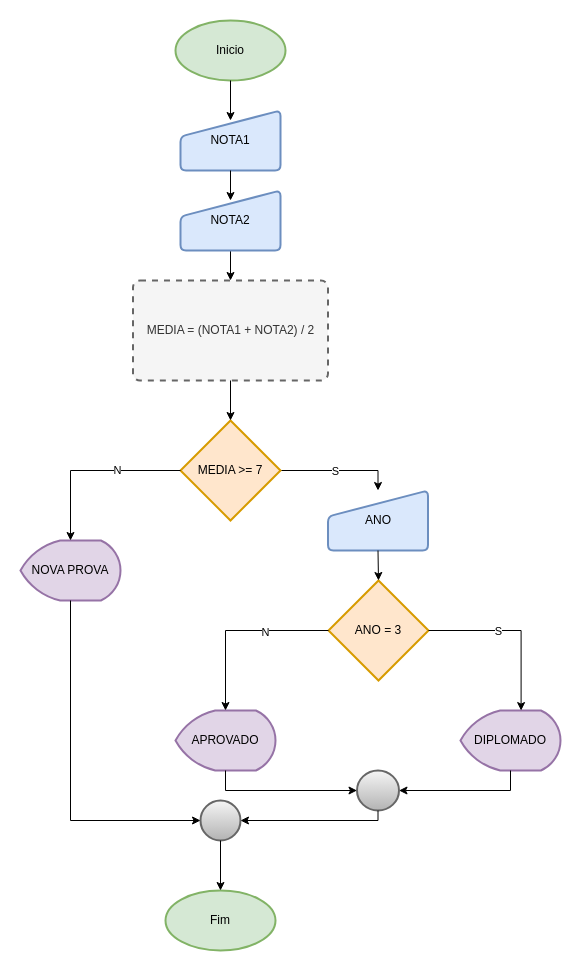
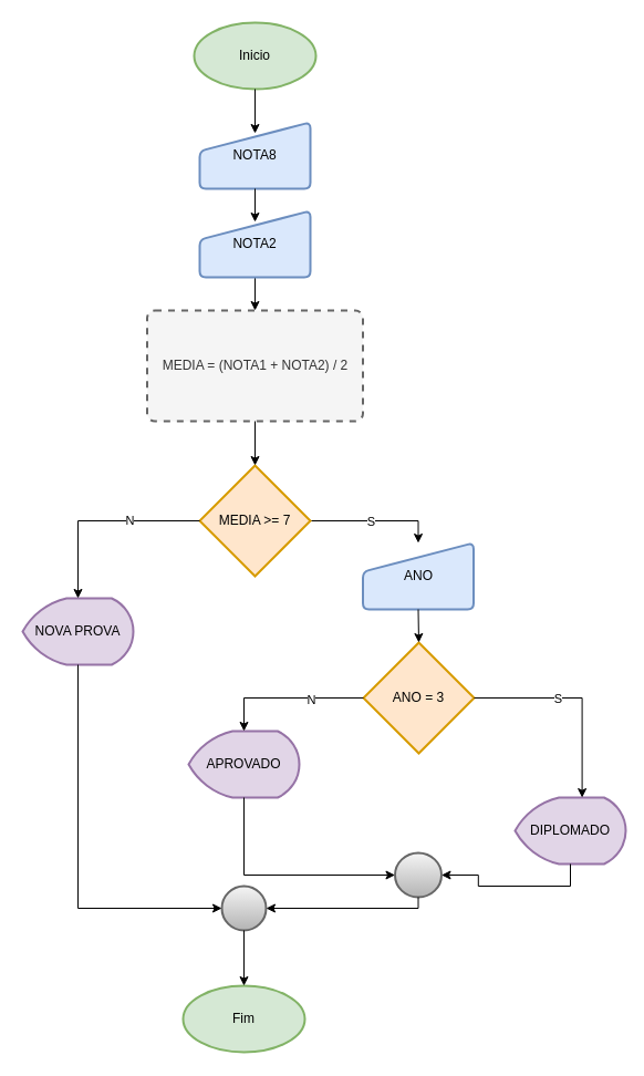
  <mxCell id="0" />
  <mxCell id="1" parent="0" />
  <mxCell id="2" value="Inicio" style="strokeWidth=2;html=1;shape=mxgraph.flowchart.start_1;whiteSpace=wrap;fillColor=#d5e8d4;strokeColor=#82b366;" vertex="1" parent="1"><mxGeometry x="175" y="20" width="110" height="60" as="geometry" /></mxCell>
- <mxCell id="3" value="NOTA1" style="html=1;strokeWidth=2;shape=manualInput;whiteSpace=wrap;rounded=1;size=26;arcSize=11;fillColor=#dae8fc;strokeColor=#6c8ebf;" vertex="1" parent="1"><mxGeometry x="180" y="110" width="100" height="60" as="geometry" /></mxCell>
+ <mxCell id="3" value="NOTA8" style="html=1;strokeWidth=2;shape=manualInput;whiteSpace=wrap;rounded=1;size=26;arcSize=11;fillColor=#dae8fc;strokeColor=#6c8ebf;" vertex="1" parent="1"><mxGeometry x="180" y="110" width="100" height="60" as="geometry" /></mxCell>
  <mxCell id="4" value="Fim" style="strokeWidth=2;html=1;shape=mxgraph.flowchart.start_1;whiteSpace=wrap;fillColor=#d5e8d4;strokeColor=#82b366;" vertex="1" parent="1"><mxGeometry x="165" y="890" width="110" height="60" as="geometry" /></mxCell>
  <mxCell id="5" style="edgeStyle=orthogonalEdgeStyle;rounded=0;orthogonalLoop=1;jettySize=auto;html=1;exitX=0.5;exitY=1;exitDx=0;exitDy=0;entryX=0.5;entryY=0;entryDx=0;entryDy=0;" edge="1" parent="1" source="6" target="7"><mxGeometry relative="1" as="geometry" /></mxCell>
  <mxCell id="6" value="NOTA2" style="html=1;strokeWidth=2;shape=manualInput;whiteSpace=wrap;rounded=1;size=26;arcSize=11;fillColor=#dae8fc;strokeColor=#6c8ebf;" vertex="1" parent="1"><mxGeometry x="180" y="190" width="100" height="60" as="geometry" /></mxCell>
  <mxCell id="7" value="MEDIA = (NOTA1 + NOTA2) / 2" style="rounded=1;whiteSpace=wrap;html=1;absoluteArcSize=1;arcSize=14;strokeWidth=2;fillColor=#f5f5f5;fontColor=#333333;strokeColor=#666666;dashed=1;" vertex="1" parent="1"><mxGeometry x="132.5" y="280" width="195" height="100" as="geometry" /></mxCell>
  <mxCell id="8" style="edgeStyle=orthogonalEdgeStyle;rounded=0;orthogonalLoop=1;jettySize=auto;html=1;exitX=0.5;exitY=1;exitDx=0;exitDy=0;exitPerimeter=0;entryX=0.5;entryY=0.167;entryDx=0;entryDy=0;entryPerimeter=0;" edge="1" parent="1" source="2" target="3"><mxGeometry relative="1" as="geometry" /></mxCell>
  <mxCell id="9" style="edgeStyle=orthogonalEdgeStyle;rounded=0;orthogonalLoop=1;jettySize=auto;html=1;exitX=0.5;exitY=1;exitDx=0;exitDy=0;entryX=0.5;entryY=0.167;entryDx=0;entryDy=0;entryPerimeter=0;" edge="1" parent="1" source="3" target="6"><mxGeometry relative="1" as="geometry" /></mxCell>
  <mxCell id="10" style="edgeStyle=orthogonalEdgeStyle;rounded=0;orthogonalLoop=1;jettySize=auto;html=1;exitX=1;exitY=0.5;exitDx=0;exitDy=0;exitPerimeter=0;entryX=0.5;entryY=0;entryDx=0;entryDy=0;" edge="1" parent="1" source="12" target="26"><mxGeometry relative="1" as="geometry" /></mxCell>
  <mxCell id="11" value="S" style="edgeLabel;html=1;align=center;verticalAlign=middle;resizable=0;points=[];" vertex="1" connectable="0" parent="10"><mxGeometry x="-0.075" relative="1" as="geometry"><mxPoint as="offset" /></mxGeometry></mxCell>
  <mxCell id="12" value="MEDIA &amp;gt;= 7" style="strokeWidth=2;html=1;shape=mxgraph.flowchart.decision;whiteSpace=wrap;fillColor=#ffe6cc;strokeColor=#d79b00;" vertex="1" parent="1"><mxGeometry x="180" y="420" width="100" height="100" as="geometry" /></mxCell>
  <mxCell id="13" value="ANO = 3" style="strokeWidth=2;html=1;shape=mxgraph.flowchart.decision;whiteSpace=wrap;fillColor=#ffe6cc;strokeColor=#d79b00;" vertex="1" parent="1"><mxGeometry x="328" y="580" width="100" height="100" as="geometry" /></mxCell>
  <mxCell id="14" value="NOVA PROVA" style="strokeWidth=2;html=1;shape=mxgraph.flowchart.display;whiteSpace=wrap;fillColor=#e1d5e7;strokeColor=#9673a6;" vertex="1" parent="1"><mxGeometry x="20" y="540" width="100" height="60" as="geometry" /></mxCell>
  <mxCell id="15" style="edgeStyle=orthogonalEdgeStyle;rounded=0;orthogonalLoop=1;jettySize=auto;html=1;exitX=0;exitY=0.5;exitDx=0;exitDy=0;exitPerimeter=0;entryX=0.5;entryY=0;entryDx=0;entryDy=0;entryPerimeter=0;" edge="1" parent="1" source="12" target="14"><mxGeometry relative="1" as="geometry" /></mxCell>
  <mxCell id="16" value="N" style="edgeLabel;html=1;align=center;verticalAlign=middle;resizable=0;points=[];" vertex="1" connectable="0" parent="15"><mxGeometry x="-0.288" y="-1" relative="1" as="geometry"><mxPoint as="offset" /></mxGeometry></mxCell>
- <mxCell id="17" value="DIPLOMADO" style="strokeWidth=2;html=1;shape=mxgraph.flowchart.display;whiteSpace=wrap;fillColor=#e1d5e7;strokeColor=#9673a6;" vertex="1" parent="1"><mxGeometry x="460" y="710" width="100" height="60" as="geometry" /></mxCell>
- <mxCell id="18" value="APROVADO" style="strokeWidth=2;html=1;shape=mxgraph.flowchart.display;whiteSpace=wrap;fillColor=#e1d5e7;strokeColor=#9673a6;" vertex="1" parent="1"><mxGeometry x="175" y="710" width="100" height="60" as="geometry" /></mxCell>
+ <mxCell id="17" value="DIPLOMADO" style="strokeWidth=2;html=1;shape=mxgraph.flowchart.display;whiteSpace=wrap;fillColor=#e1d5e7;strokeColor=#9673a6;" vertex="1" parent="1"><mxGeometry x="465" y="720" width="100" height="60" as="geometry" /></mxCell>
+ <mxCell id="18" value="APROVADO" style="strokeWidth=2;html=1;shape=mxgraph.flowchart.display;whiteSpace=wrap;fillColor=#e1d5e7;strokeColor=#9673a6;" vertex="1" parent="1"><mxGeometry x="170" y="660" width="100" height="60" as="geometry" /></mxCell>
  <mxCell id="19" style="edgeStyle=orthogonalEdgeStyle;rounded=0;orthogonalLoop=1;jettySize=auto;html=1;exitX=1;exitY=0.5;exitDx=0;exitDy=0;exitPerimeter=0;entryX=0.606;entryY=0.001;entryDx=0;entryDy=0;entryPerimeter=0;" edge="1" parent="1" source="13" target="17"><mxGeometry relative="1" as="geometry" /></mxCell>
  <mxCell id="20" value="S" style="edgeLabel;html=1;align=center;verticalAlign=middle;resizable=0;points=[];" vertex="1" connectable="0" parent="19"><mxGeometry x="-0.2" relative="1" as="geometry"><mxPoint as="offset" /></mxGeometry></mxCell>
  <mxCell id="21" style="edgeStyle=orthogonalEdgeStyle;rounded=0;orthogonalLoop=1;jettySize=auto;html=1;exitX=0;exitY=0.5;exitDx=0;exitDy=0;exitPerimeter=0;entryX=0.5;entryY=0;entryDx=0;entryDy=0;entryPerimeter=0;" edge="1" parent="1" source="13" target="18"><mxGeometry relative="1" as="geometry" /></mxCell>
  <mxCell id="22" value="N" style="edgeLabel;html=1;align=center;verticalAlign=middle;resizable=0;points=[];" vertex="1" connectable="0" parent="21"><mxGeometry x="-0.304" y="1" relative="1" as="geometry"><mxPoint as="offset" /></mxGeometry></mxCell>
  <mxCell id="23" value="" style="strokeWidth=2;html=1;shape=mxgraph.flowchart.start_2;whiteSpace=wrap;fillColor=#f5f5f5;gradientColor=#b3b3b3;strokeColor=#666666;" vertex="1" parent="1"><mxGeometry x="200" y="800" width="40" height="40" as="geometry" /></mxCell>
  <mxCell id="24" style="edgeStyle=orthogonalEdgeStyle;rounded=0;orthogonalLoop=1;jettySize=auto;html=1;exitX=0.5;exitY=1;exitDx=0;exitDy=0;exitPerimeter=0;entryX=0;entryY=0.5;entryDx=0;entryDy=0;entryPerimeter=0;" edge="1" parent="1" source="14" target="23"><mxGeometry relative="1" as="geometry" /></mxCell>
  <mxCell id="25" style="edgeStyle=orthogonalEdgeStyle;rounded=0;orthogonalLoop=1;jettySize=auto;html=1;exitX=0.5;exitY=1;exitDx=0;exitDy=0;exitPerimeter=0;entryX=0.5;entryY=0;entryDx=0;entryDy=0;entryPerimeter=0;" edge="1" parent="1" source="23" target="4"><mxGeometry relative="1" as="geometry" /></mxCell>
  <mxCell id="26" value="ANO" style="html=1;strokeWidth=2;shape=manualInput;whiteSpace=wrap;rounded=1;size=26;arcSize=11;fillColor=#dae8fc;strokeColor=#6c8ebf;" vertex="1" parent="1"><mxGeometry x="327.5" y="490" width="100" height="60" as="geometry" /></mxCell>
  <mxCell id="27" style="edgeStyle=orthogonalEdgeStyle;rounded=0;orthogonalLoop=1;jettySize=auto;html=1;exitX=0.5;exitY=1;exitDx=0;exitDy=0;entryX=0.5;entryY=0;entryDx=0;entryDy=0;entryPerimeter=0;" edge="1" parent="1" source="26" target="13"><mxGeometry relative="1" as="geometry" /></mxCell>
  <mxCell id="28" value="" style="strokeWidth=2;html=1;shape=mxgraph.flowchart.start_2;whiteSpace=wrap;fillColor=#f5f5f5;gradientColor=#b3b3b3;strokeColor=#666666;" vertex="1" parent="1"><mxGeometry x="356.5" y="770" width="42" height="40" as="geometry" /></mxCell>
  <mxCell id="29" style="edgeStyle=orthogonalEdgeStyle;rounded=0;orthogonalLoop=1;jettySize=auto;html=1;exitX=0.5;exitY=1;exitDx=0;exitDy=0;exitPerimeter=0;entryX=0;entryY=0.5;entryDx=0;entryDy=0;entryPerimeter=0;" edge="1" parent="1" source="18" target="28"><mxGeometry relative="1" as="geometry" /></mxCell>
  <mxCell id="30" style="edgeStyle=orthogonalEdgeStyle;rounded=0;orthogonalLoop=1;jettySize=auto;html=1;exitX=0.5;exitY=1;exitDx=0;exitDy=0;exitPerimeter=0;entryX=1;entryY=0.5;entryDx=0;entryDy=0;entryPerimeter=0;" edge="1" parent="1" source="17" target="28"><mxGeometry relative="1" as="geometry" /></mxCell>
  <mxCell id="31" style="edgeStyle=orthogonalEdgeStyle;rounded=0;orthogonalLoop=1;jettySize=auto;html=1;exitX=0.5;exitY=1;exitDx=0;exitDy=0;exitPerimeter=0;entryX=1;entryY=0.5;entryDx=0;entryDy=0;entryPerimeter=0;" edge="1" parent="1" source="28" target="23"><mxGeometry relative="1" as="geometry"><Array as="points"><mxPoint x="378" y="820" /></Array></mxGeometry></mxCell>
  <mxCell id="32" style="edgeStyle=orthogonalEdgeStyle;rounded=0;orthogonalLoop=1;jettySize=auto;html=1;exitX=0.5;exitY=1;exitDx=0;exitDy=0;entryX=0.5;entryY=0;entryDx=0;entryDy=0;entryPerimeter=0;" edge="1" parent="1" source="7" target="12"><mxGeometry relative="1" as="geometry" /></mxCell>
